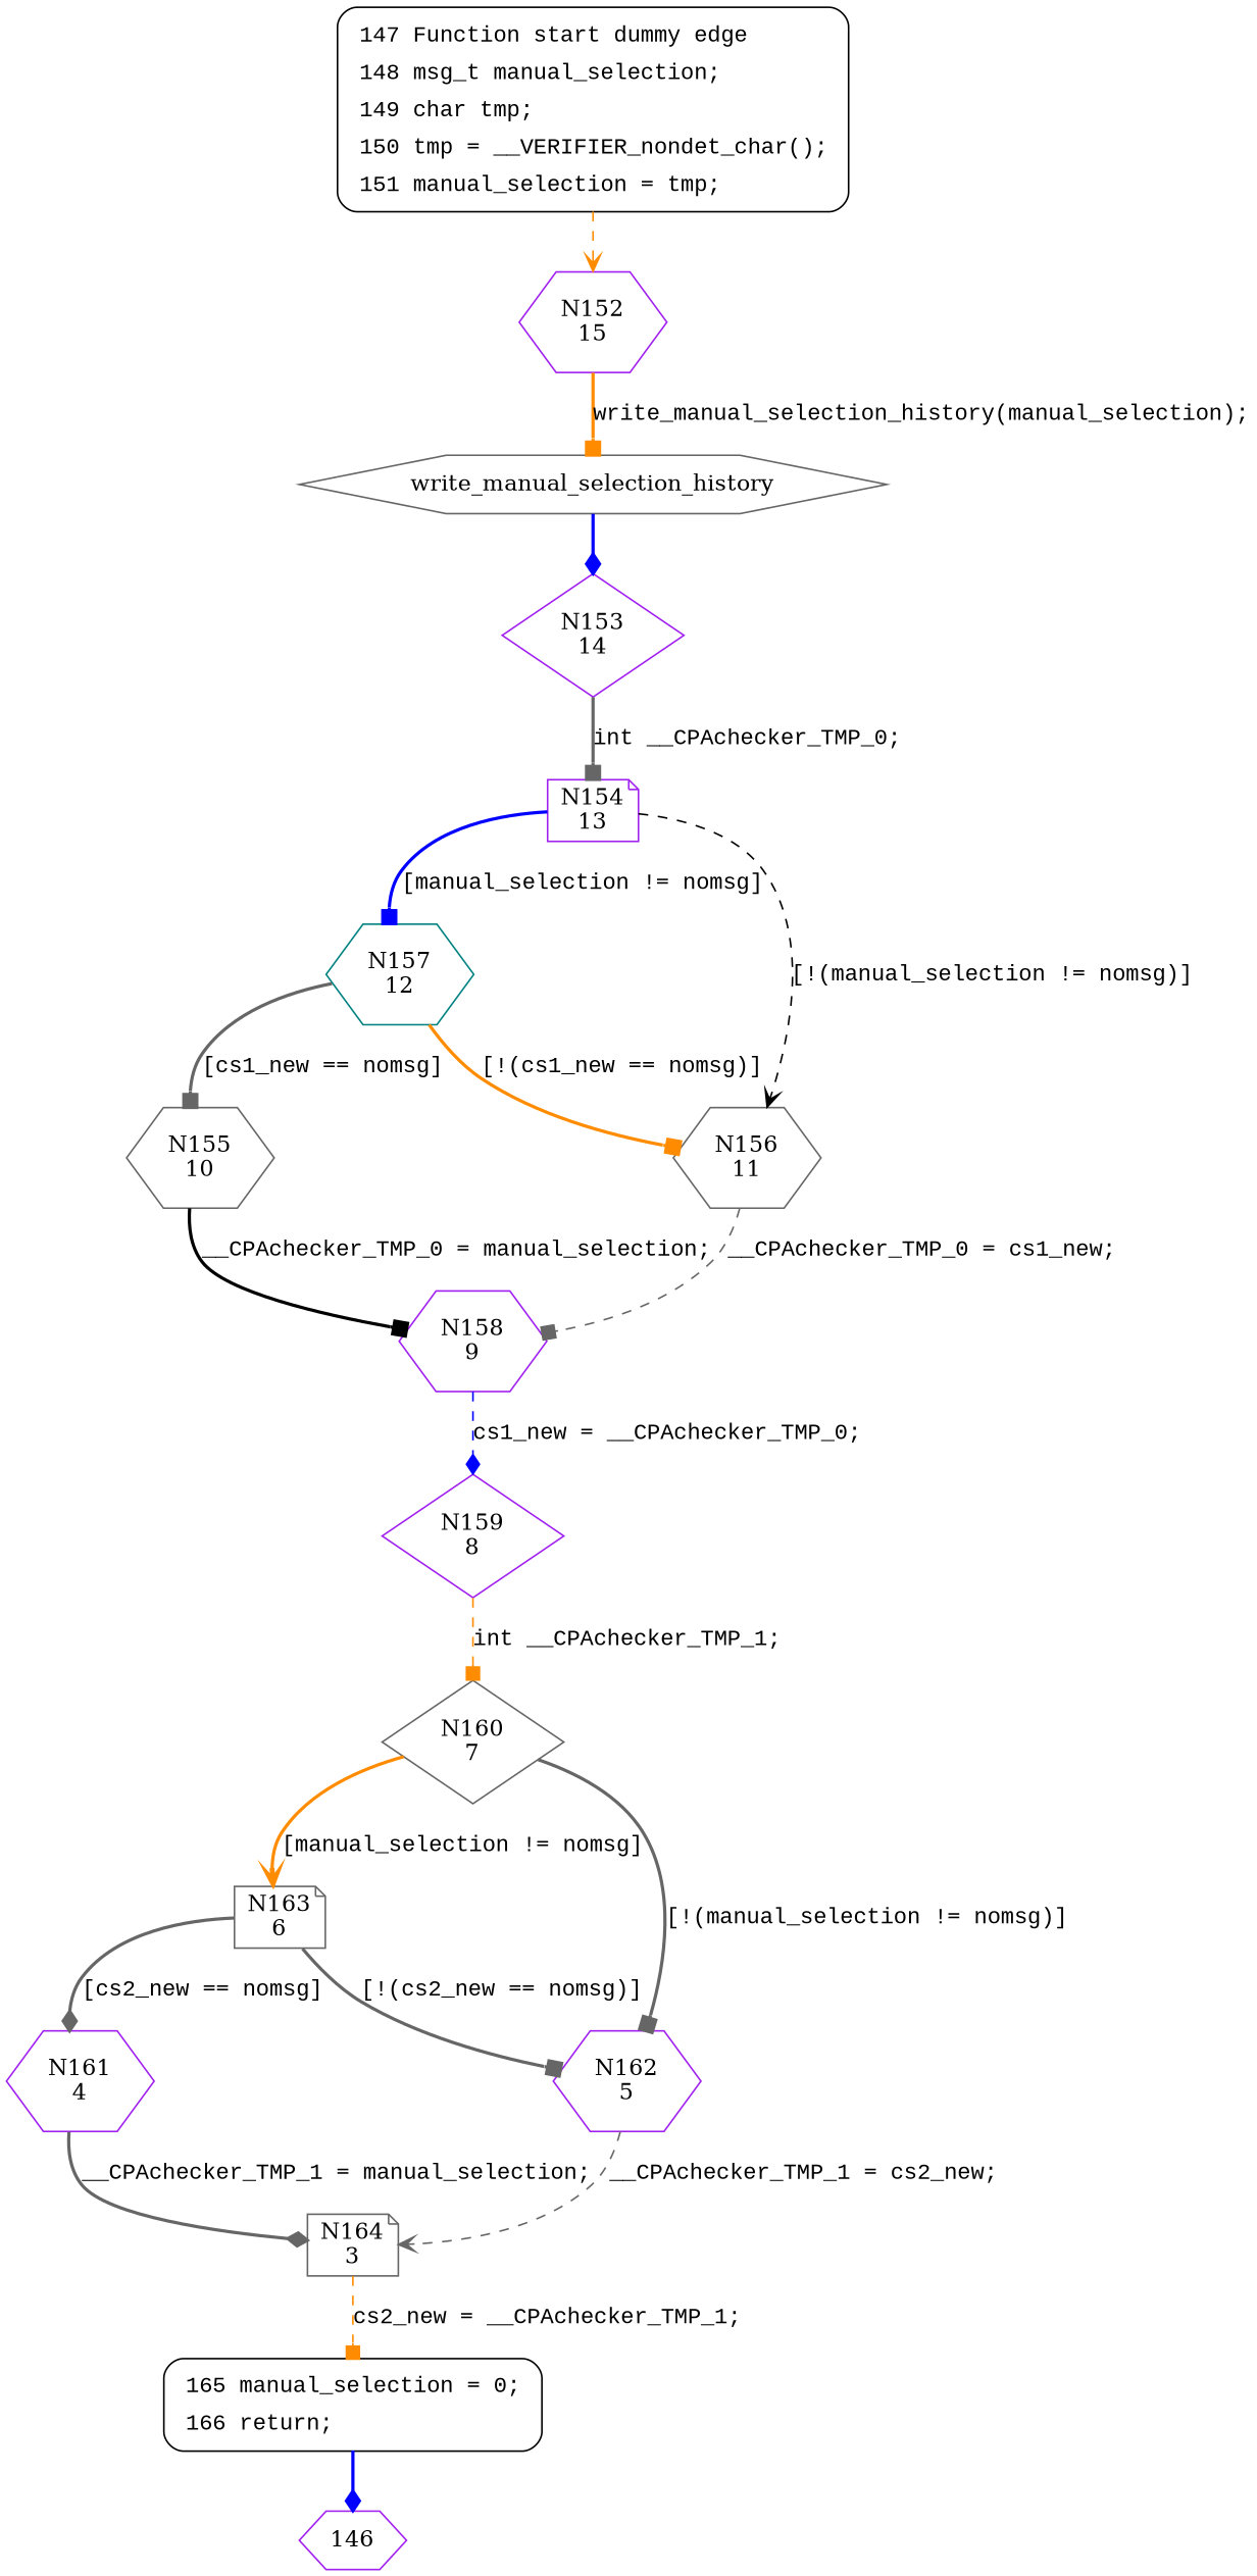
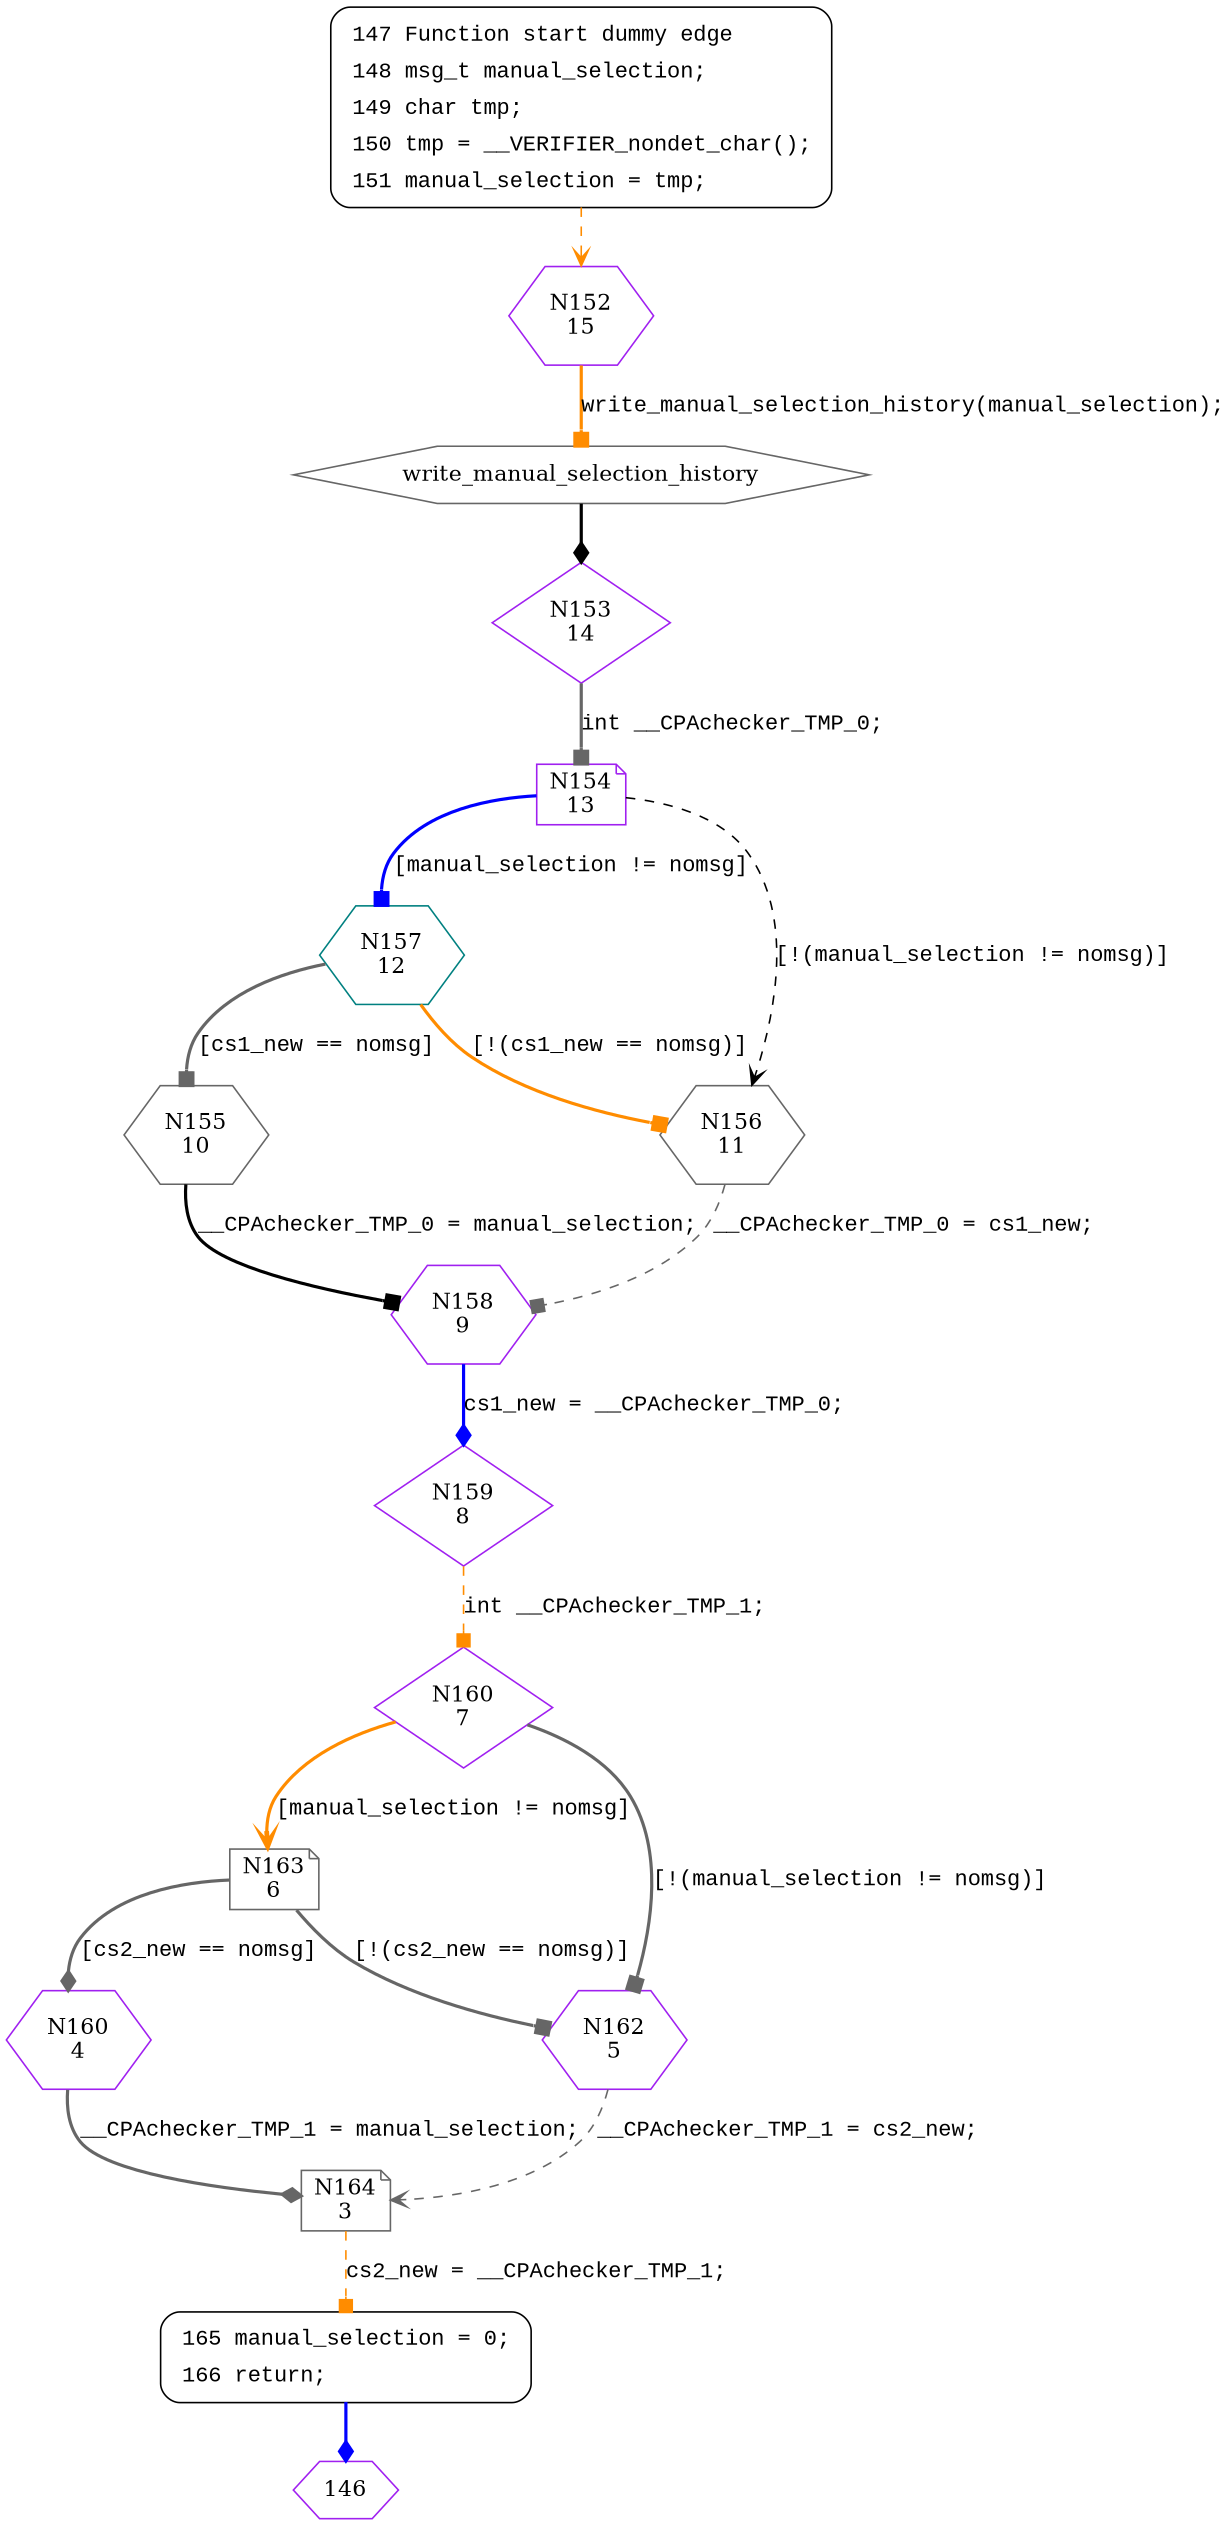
  digraph {
    node [color=purple shape=hexagon]
    edge [arrowhead=box color=gray40 fontname="Courier New" style=bold]
    n1 [label="N152\n15"]
    n2 [color=gray40 label=write_manual_selection_history]
    n3 [label="N153\n14" shape=diamond]
    n4 [label="N154\n13" shape=note]
    n5 [color=teal label="N157\n12"]
    n6 [color=gray40 label="N156\n11"]
    n7 [color=gray40 label="N155\n10"]
    n8 [label="N158\n9"]
    n9 [label="N159\n8" shape=diamond]
-   n10 [color=gray40 label="N160\n7" shape=diamond]
+   n10 [label="N160\n7" shape=diamond]
    n11 [color=gray40 label="N163\n6" shape=note]
    n12 [label="N162\n5"]
-   n13 [label="N161\n4"]
+   n13 [label="N160\n4"]
    n14 [color=gray40 label="N164\n3" shape=note]
    n15 [fillcolor=white fontname="Courier New" label=<<table border="0" cellborder="0" cellpadding="3" bgcolor="white"><tr><td align="right">165</td><td align="left">manual_selection = 0;</td></tr><tr><td align="right">166</td><td align="left">return;</td></tr></table>> penwidth=1 shape=Mrecord style="filled,bold" color=""]
    146
    n17 [fillcolor=white fontname="Courier New" label=<<table border="0" cellborder="0" cellpadding="3" bgcolor="white"><tr><td align="right">147</td><td align="left">Function start dummy edge</td></tr><tr><td align="right">148</td><td align="left">msg_t manual_selection;</td></tr><tr><td align="right">149</td><td align="left">char tmp;</td></tr><tr><td align="right">150</td><td align="left">tmp = __VERIFIER_nondet_char();</td></tr><tr><td align="right">151</td><td align="left">manual_selection = tmp;</td></tr></table>> penwidth=1 shape=Mrecord style="filled,bold" color=""]
    n1 -> n2 [color=darkorange label="write_manual_selection_history(manual_selection);"]
-   n2 -> n3 [arrowhead=diamond color=blue]
+   n2 -> n3 [arrowhead=diamond color=black]
    n3 -> n4 [label="int __CPAchecker_TMP_0;"]
    n4 -> n5 [color=blue label="[manual_selection != nomsg]"]
    n4 -> n6 [arrowhead=vee color=black label="[!(manual_selection != nomsg)]" style=dashed]
    n5 -> n6 [color=darkorange label="[!(cs1_new == nomsg)]"]
    n5 -> n7 [label="[cs1_new == nomsg]"]
    n6 -> n8 [label="__CPAchecker_TMP_0 = cs1_new;" style=dashed]
    n7 -> n8 [color=black label="__CPAchecker_TMP_0 = manual_selection;"]
-   n8 -> n9 [arrowhead=diamond color=blue label="cs1_new = __CPAchecker_TMP_0;" style=dashed]
+   n8 -> n9 [arrowhead=diamond color=blue label="cs1_new = __CPAchecker_TMP_0;"]
    n9 -> n10 [color=darkorange label="int __CPAchecker_TMP_1;" style=dashed]
    n10 -> n11 [arrowhead=vee color=darkorange label="[manual_selection != nomsg]"]
    n10 -> n12 [label="[!(manual_selection != nomsg)]"]
    n11 -> n12 [label="[!(cs2_new == nomsg)]"]
    n11 -> n13 [arrowhead=diamond label="[cs2_new == nomsg]"]
    n12 -> n14 [arrowhead=vee label="__CPAchecker_TMP_1 = cs2_new;" style=dashed]
    n13 -> n14 [arrowhead=diamond label="__CPAchecker_TMP_1 = manual_selection;"]
    n14 -> n15 [color=darkorange label="cs2_new = __CPAchecker_TMP_1;" style=dashed]
    n15 -> 146 [arrowhead=diamond color=blue fontname=""]
    n17 -> n1 [arrowhead=vee color=darkorange style=dashed fontname=""]
  }
